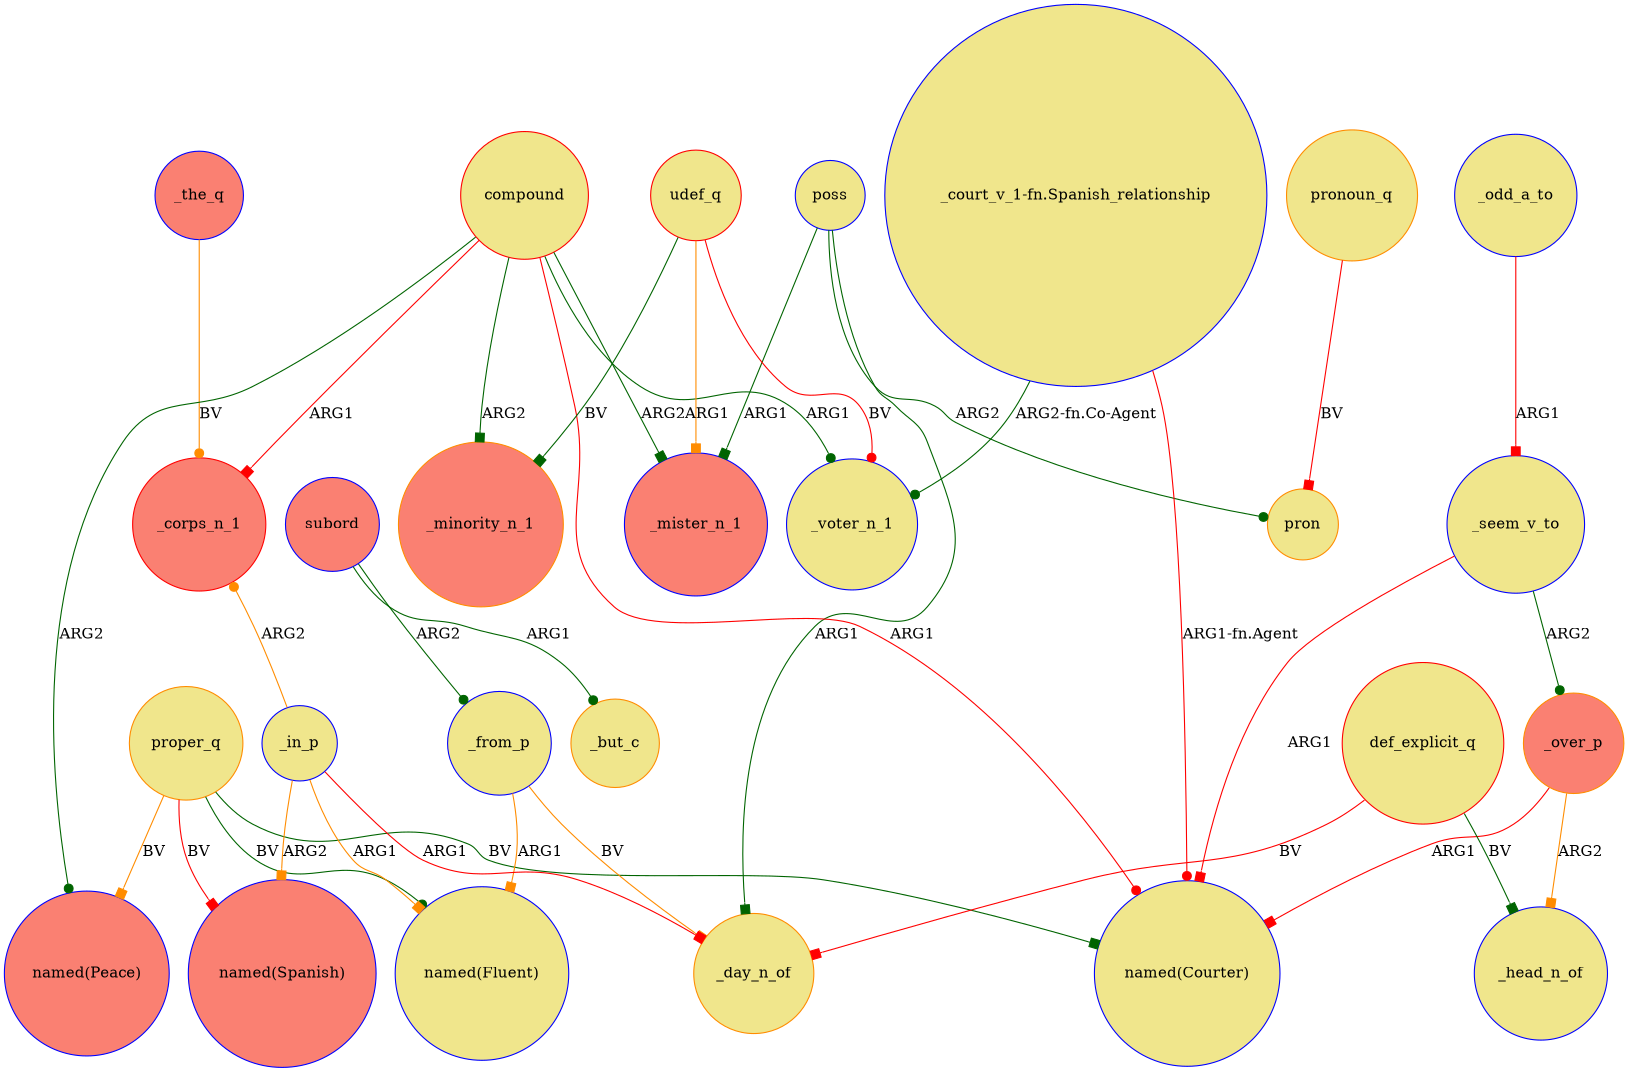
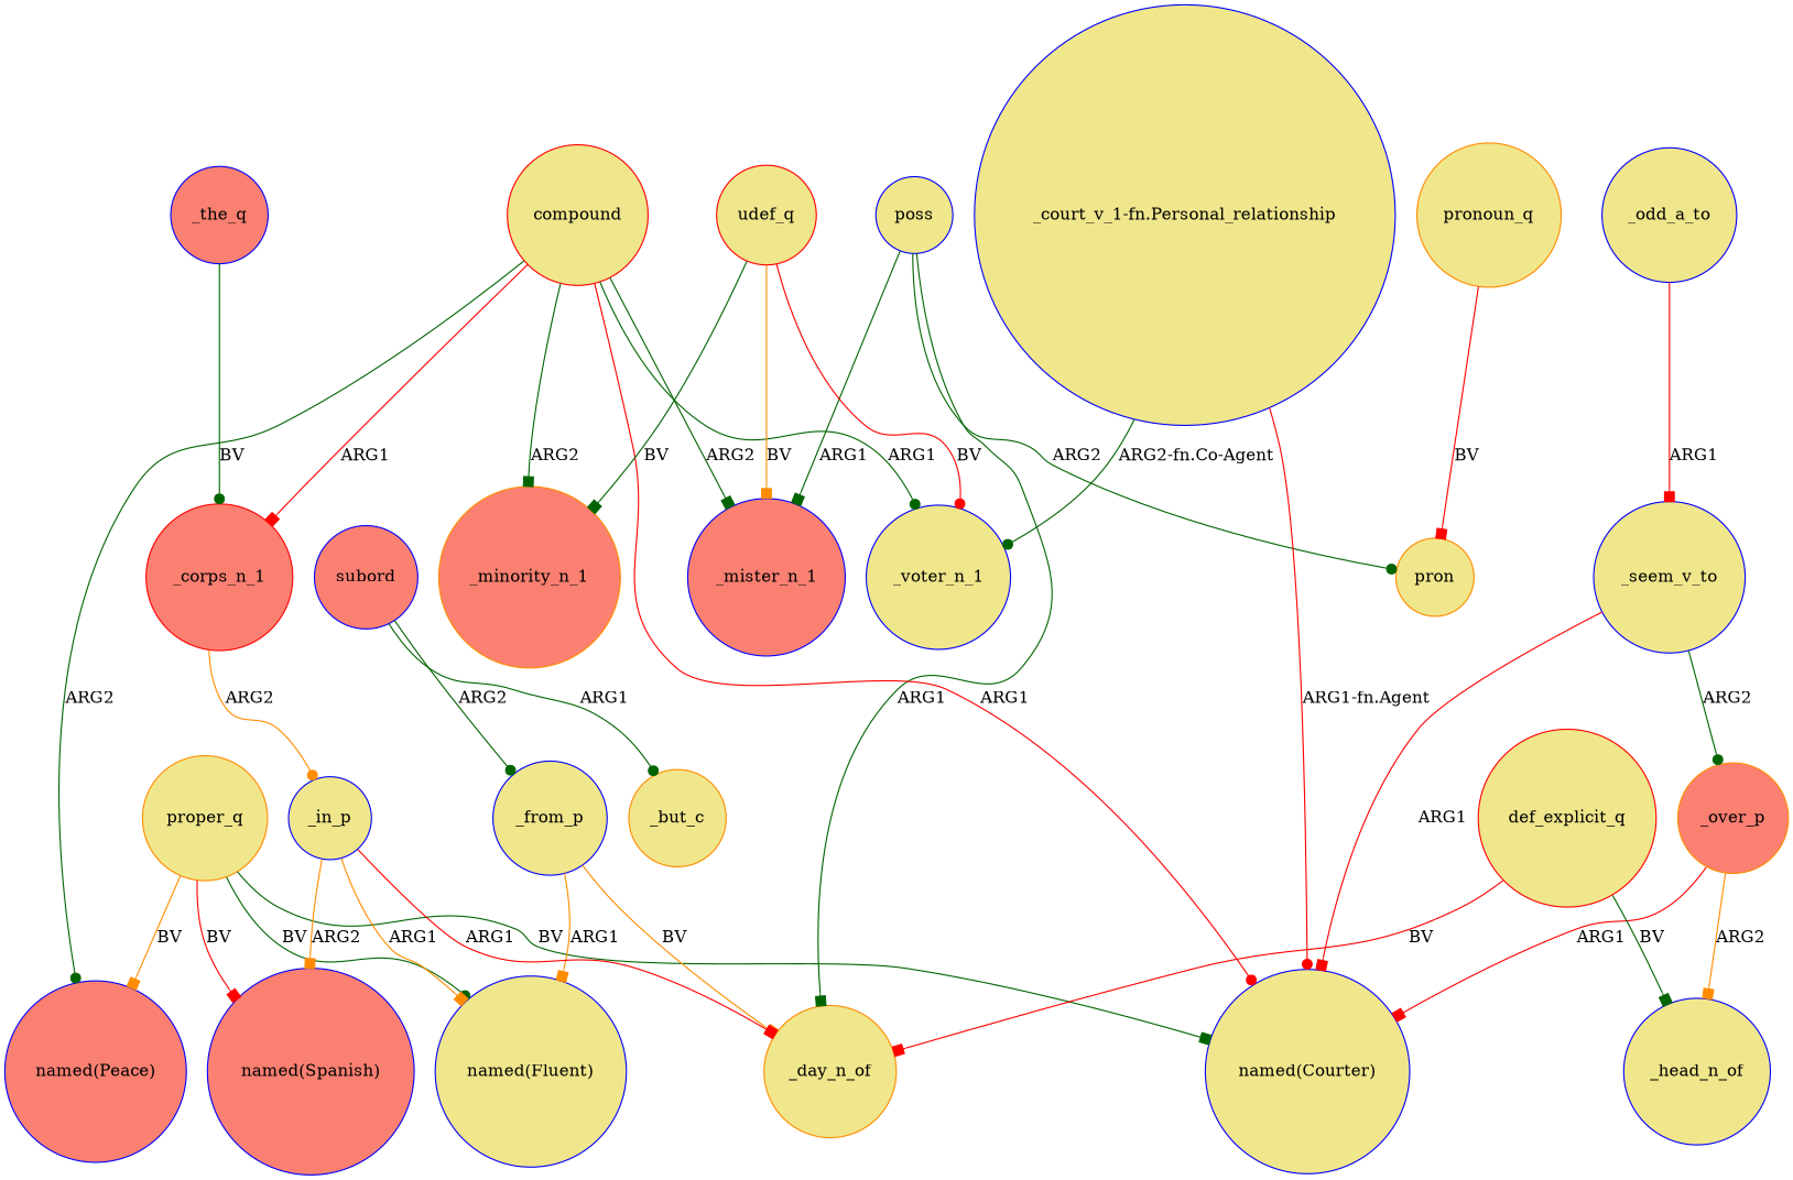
  digraph {
    node [color=blue fillcolor=khaki shape=circle style=filled]
    edge [arrowhead=box color=darkgreen]
    proper_q [color=darkorange]
    "named(Peace)" [fillcolor=salmon]
    "named(Courter)"
    "named(Fluent)"
    "named(Spanish)" [fillcolor=salmon]
    _over_p [color=darkorange fillcolor=salmon]
    _head_n_of
    _the_q [fillcolor=salmon]
    _corps_n_1 [color=red fillcolor=salmon]
    pron [color=darkorange]
    poss
    _day_n_of [color=darkorange]
    _mister_n_1 [fillcolor=salmon]
    _from_p
    compound [color=red]
    _voter_n_1
    _minority_n_1 [color=darkorange fillcolor=salmon]
-   "_court_v_1-fn.Personal_relationship" [label="_court_v_1-fn.Spanish_relationship"]
+   "_court_v_1-fn.Personal_relationship"
    udef_q [color=red]
    _in_p
    _odd_a_to
    _seem_v_to
    def_explicit_q [color=red]
    subord [fillcolor=salmon]
    _but_c [color=darkorange]
    pronoun_q [color=darkorange]
    proper_q -> "named(Peace)" [color=darkorange label=BV]
    proper_q -> "named(Courter)" [label=BV]
    proper_q -> "named(Fluent)" [arrowhead=dot label=BV]
    proper_q -> "named(Spanish)" [color=red label=BV]
    _over_p -> "named(Courter)" [color=red label=ARG1]
    _over_p -> _head_n_of [color=darkorange label=ARG2]
-   _the_q -> _corps_n_1 [arrowhead=dot color=darkorange label=BV]
+   _the_q -> _corps_n_1 [arrowhead=dot label=BV]
    poss -> pron [arrowhead=dot label=ARG2]
    poss -> _day_n_of [label=ARG1]
    poss -> _mister_n_1 [label=ARG1]
    _from_p -> "named(Fluent)" [color=darkorange label=ARG1]
    _from_p -> _day_n_of [color=darkorange label=BV]
    compound -> "named(Peace)" [arrowhead=dot label=ARG2]
    compound -> "named(Courter)" [arrowhead=dot color=red label=ARG1]
    compound -> _corps_n_1 [color=red label=ARG1]
    compound -> _mister_n_1 [label=ARG2]
    compound -> _voter_n_1 [arrowhead=dot label=ARG1]
    compound -> _minority_n_1 [label=ARG2]
    "_court_v_1-fn.Personal_relationship" -> "named(Courter)" [arrowhead=dot color=red label="ARG1-fn.Agent"]
    "_court_v_1-fn.Personal_relationship" -> _voter_n_1 [arrowhead=dot label="ARG2-fn.Co-Agent"]
-   udef_q -> _mister_n_1 [color=darkorange label=ARG1]
+   udef_q -> _mister_n_1 [color=darkorange label=BV]
    udef_q -> _voter_n_1 [arrowhead=dot color=red label=BV]
    udef_q -> _minority_n_1 [label=BV]
    _in_p -> "named(Fluent)" [color=darkorange label=ARG1]
    _in_p -> "named(Spanish)" [color=darkorange label=ARG2]
-   _in_p -> _corps_n_1 [arrowhead=dot color=darkorange label=ARG2]
+   _corps_n_1 -> _in_p [arrowhead=dot color=darkorange label=ARG2]
    _in_p -> _day_n_of [color=red label=ARG1]
    _odd_a_to -> _seem_v_to [color=red label=ARG1]
    _seem_v_to -> "named(Courter)" [color=red label=ARG1]
    _seem_v_to -> _over_p [arrowhead=dot label=ARG2]
    def_explicit_q -> _head_n_of [label=BV]
    def_explicit_q -> _day_n_of [color=red label=BV]
    subord -> _from_p [arrowhead=dot label=ARG2]
    subord -> _but_c [arrowhead=dot label=ARG1]
    pronoun_q -> pron [color=red label=BV]
  }
